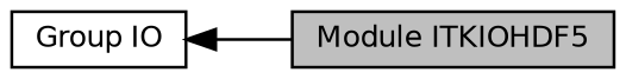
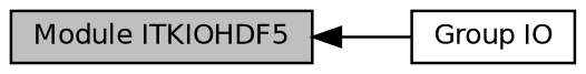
  digraph {
    rankdir=LR
    node [color=black fontname=Helvetica fontsize=10 shape=box style=filled]
    n1 [fillcolor=white height=0.2 label="Group IO" width=0.4]
    n2 [fillcolor=grey75 fontcolor=black height=0.2 label="Module ITKIOHDF5" width=0.4]
-   n1 -> n2 [dir=back fontname=Helvetica fontsize=10 labelfontname=Helvetica labelfontsize=10 shape=plaintext style=solid]
+   n2 -> n1 [dir=back fontname=Helvetica fontsize=10 labelfontname=Helvetica labelfontsize=10 shape=plaintext style=solid]
  }
